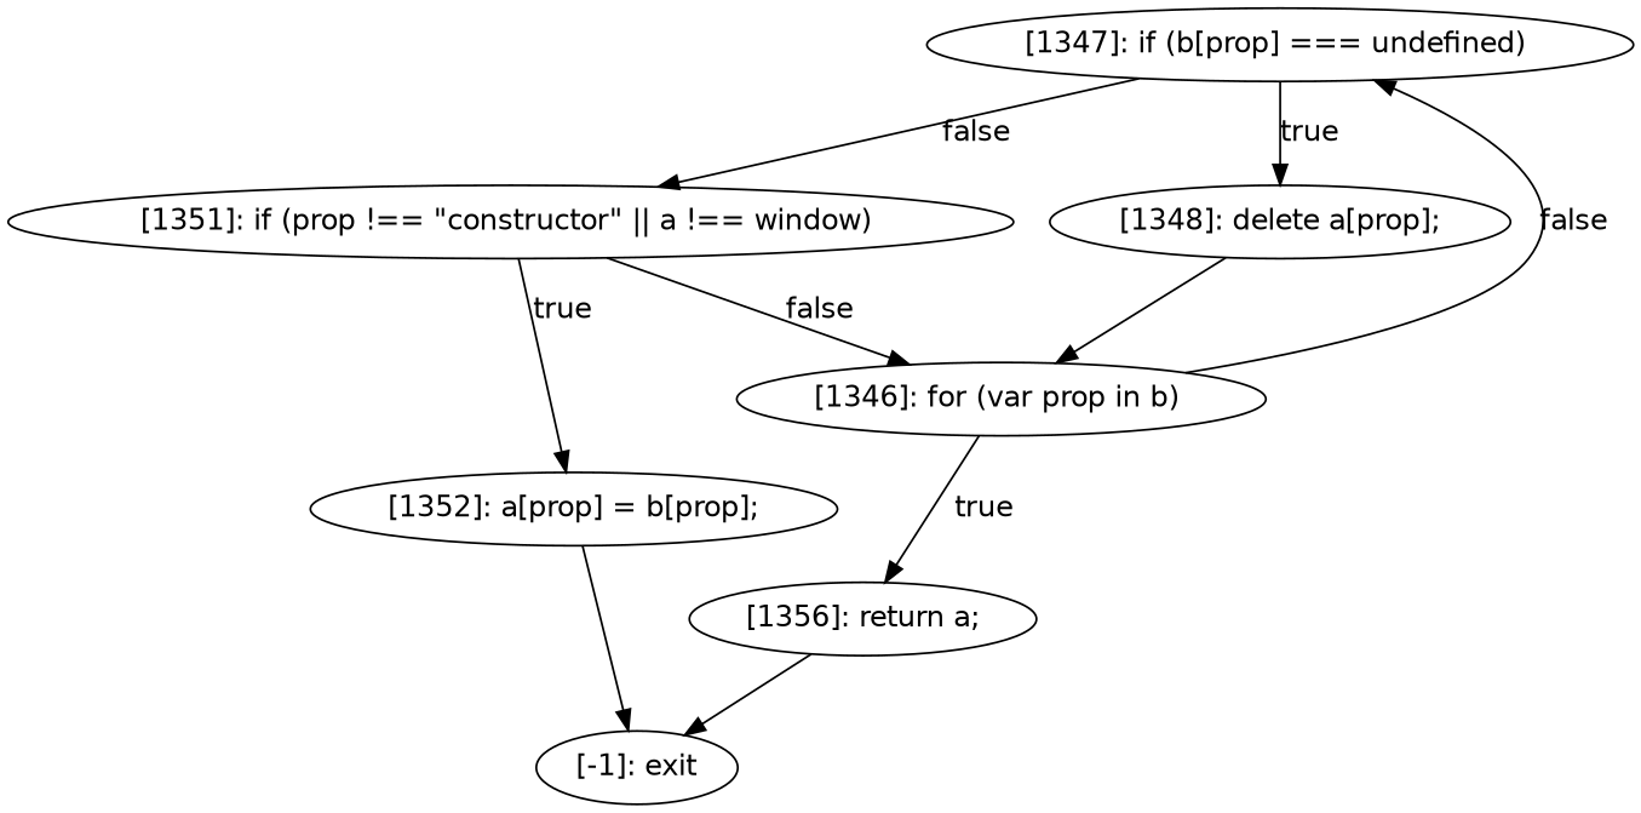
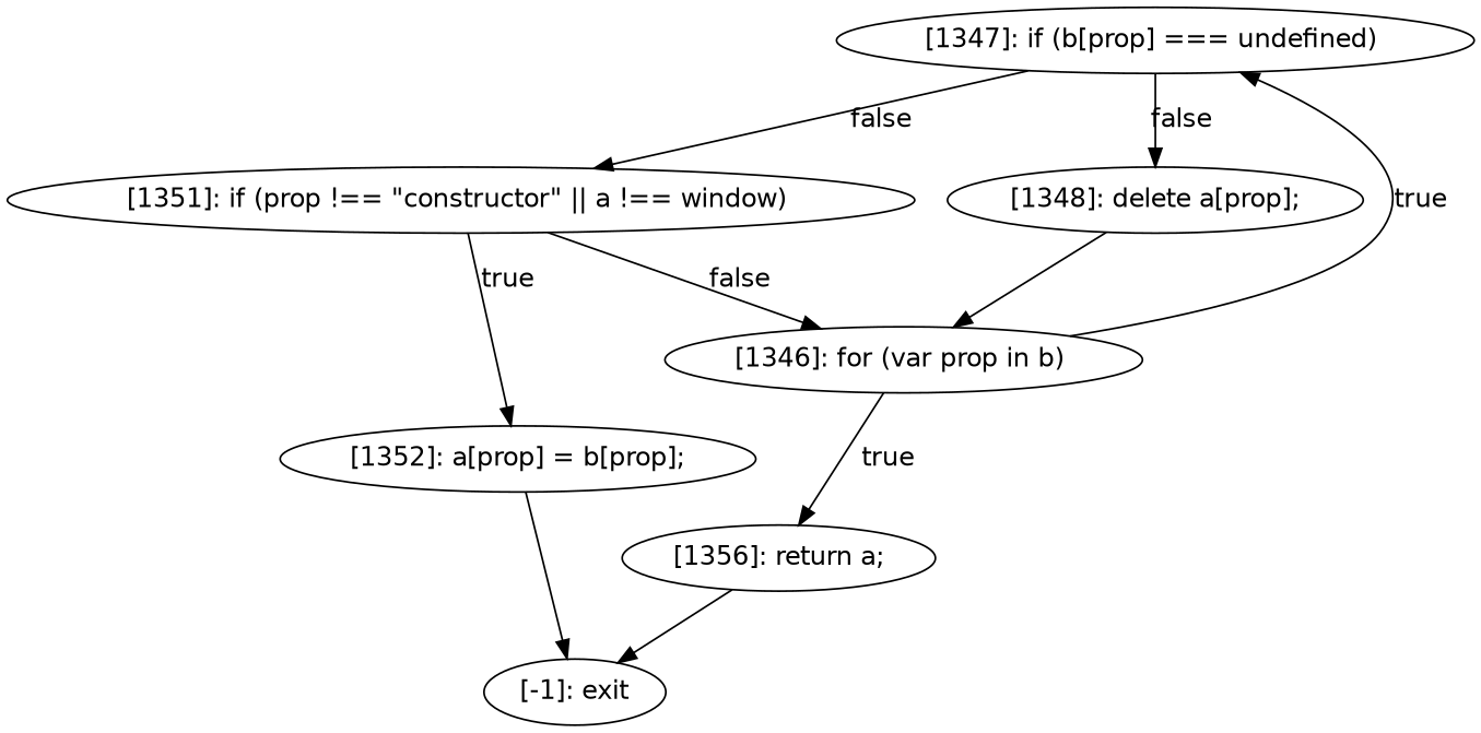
  digraph {
    fontname="DejaVu Sans"
    node [fontname="DejaVu Sans"]
    edge [fontname="DejaVu Sans"]
    n1 [label="[1347]: if (b[prop] === undefined) "]
    n2 [label="[1348]: delete a[prop];\n"]
    n3 [label="[1351]: if (prop !== \"constructor\" || a !== window) "]
    n4 [label="[1346]: for (var prop in b) "]
    n5 [label="[1352]: a[prop] = b[prop];\n"]
    n6 [label="[1356]: return a;\n"]
    n7 [label="[-1]: exit"]
-   n1 -> n2 [label=true]
+   n1 -> n2 [label=false]
    n1 -> n3 [label=false]
    n2 -> n4
    n3 -> n4 [label=false]
    n3 -> n5 [label=true]
-   n4 -> n1 [label=false]
+   n4 -> n1 [label=true]
    n4 -> n6 [label=true]
    n5 -> n7
    n6 -> n7
  }
